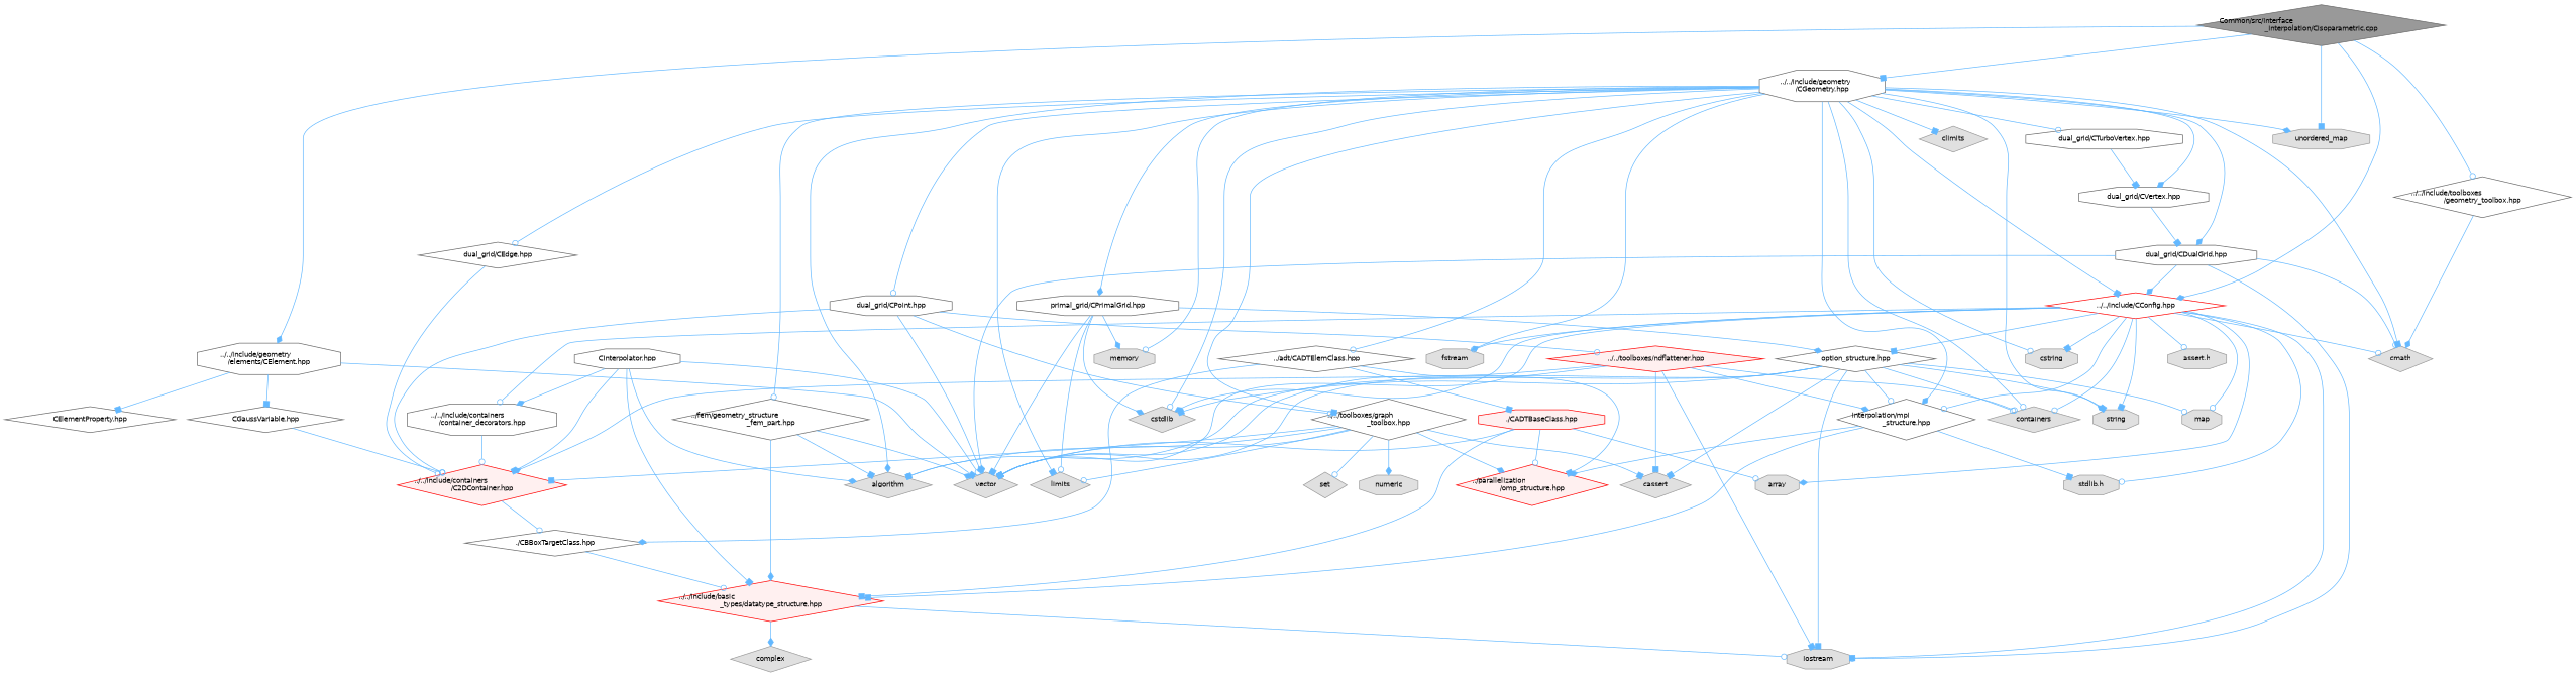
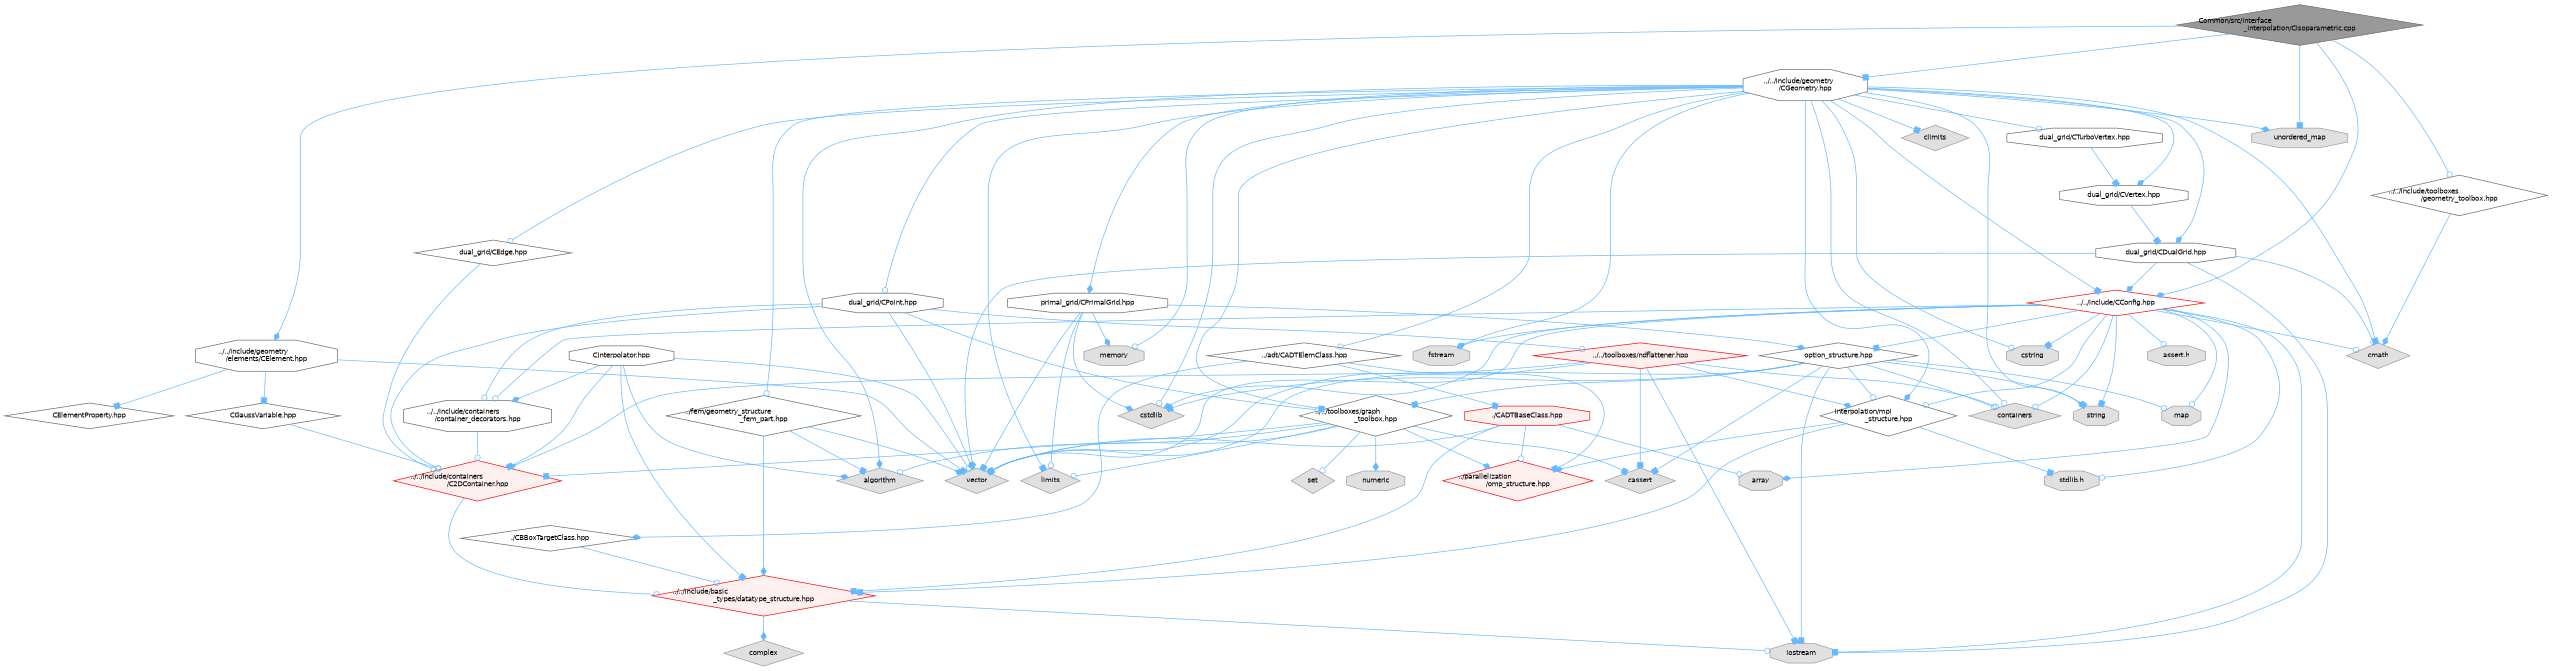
  digraph {
    node [color=grey60 fillcolor="#E0E0E0" fontname=Helvetica fontsize=10 shape=diamond style=filled]
    edge [arrowhead=odot color=steelblue1 fontname=Helvetica fontsize=10 labelfontname=Helvetica labelfontsize=10 style=solid]
    n1 [color=gray40 fillcolor=grey60 fontcolor=black height=0.2 label="Common/src/interface\l_interpolation/CIsoparametric.cpp" width=0.4]
    n2 [color=red fillcolor=white height=0.2 label="../../include/CConfig.hpp" width=0.4]
    n3 [color=grey40 fillcolor=white height=0.2 label="../../include/geometry\l/CGeometry.hpp" shape=octagon width=0.4]
    n4 [height=0.2 label=unordered_map shape=octagon width=0.4]
    n5 [color=grey40 fillcolor=white height=0.2 label="../../include/geometry\l/elements/CElement.hpp" shape=octagon width=0.4]
    n6 [color=grey40 fillcolor=white height=0.2 label="../../include/toolboxes\l/geometry_toolbox.hpp" width=0.4]
    n7 [color=grey40 fillcolor=white height=0.2 label="../../include/containers\l/container_decorators.hpp" shape=octagon width=0.4]
    n8 [height=0.2 label=vector width=0.4]
    n9 [height=0.2 label=iostream shape=octagon width=0.4]
    n10 [color=grey40 fillcolor=white height=0.2 label="interpolation/mpi\l_structure.hpp" width=0.4]
    n11 [height=0.2 label="stdlib.h" shape=octagon width=0.4]
    n12 [height=0.2 label=cstdlib width=0.4]
    n13 [height=0.2 label=fstream shape=octagon width=0.4]
    n14 [height=0.2 label=containers width=0.4]
    n15 [height=0.2 label=string shape=octagon width=0.4]
    n16 [height=0.2 label=cstring shape=octagon width=0.4]
    n17 [height=0.2 label=array shape=octagon width=0.4]
    n18 [height=0.2 label=cmath width=0.4]
    n19 [height=0.2 label=map shape=octagon width=0.4]
    n20 [height=0.2 label="assert.h" shape=octagon width=0.4]
    n21 [color=grey40 fillcolor=white height=0.2 label="option_structure.hpp" width=0.4]
    n22 [height=0.2 label=algorithm width=0.4]
    n23 [height=0.2 label=limits width=0.4]
    n24 [height=0.2 label=climits width=0.4]
    n25 [height=0.2 label=memory shape=octagon width=0.4]
    n26 [color=grey40 fillcolor=white height=0.2 label="primal_grid/CPrimalGrid.hpp" shape=octagon width=0.4]
    n27 [color=grey40 fillcolor=white height=0.2 label="dual_grid/CDualGrid.hpp" shape=octagon width=0.4]
    n28 [color=grey40 fillcolor=white height=0.2 label="dual_grid/CPoint.hpp" shape=octagon width=0.4]
    n29 [color=grey40 fillcolor=white height=0.2 label="../../toolboxes/graph\l_toolbox.hpp" width=0.4]
    n30 [color=grey40 fillcolor=white height=0.2 label="dual_grid/CEdge.hpp" width=0.4]
    n31 [color=grey40 fillcolor=white height=0.2 label="dual_grid/CVertex.hpp" shape=octagon width=0.4]
    n32 [color=grey40 fillcolor=white height=0.2 label="dual_grid/CTurboVertex.hpp" shape=octagon width=0.4]
    n33 [color=grey40 fillcolor=white height=0.2 label="../fem/geometry_structure\l_fem_part.hpp" width=0.4]
    n34 [color=grey40 fillcolor=white height=0.2 label="../adt/CADTElemClass.hpp" width=0.4]
    n35 [color=grey40 fillcolor=white height=0.2 label="CGaussVariable.hpp" width=0.4]
    n36 [color=grey40 fillcolor=white height=0.2 label="CElementProperty.hpp" width=0.4]
    n37 [color=grey40 fillcolor=white height=0.2 label="CInterpolator.hpp" shape=octagon width=0.4]
    n38 [color=red fillcolor="#FFF0F0" height=0.2 label="../../include/basic\l_types/datatype_structure.hpp" width=0.4]
    n39 [color=red fillcolor="#FFF0F0" height=0.2 label="../../include/containers\l/C2DContainer.hpp" width=0.4]
    n40 [height=0.2 label=complex width=0.4]
    n41 [color=red fillcolor="#FFF0F0" height=0.2 label="../parallelization\l/omp_structure.hpp" width=0.4]
    n42 [height=0.2 label=cassert width=0.4]
    n43 [color=red fillcolor="#FFF0F0" height=0.2 label="../../toolboxes/ndflattener.hpp" width=0.4]
    n44 [height=0.2 label=set width=0.4]
    n45 [height=0.2 label=numeric shape=octagon width=0.4]
    n46 [color=red fillcolor="#FFF0F0" height=0.2 label="./CADTBaseClass.hpp" shape=octagon width=0.4]
    n47 [color=grey40 fillcolor=white height=0.2 label="./CBBoxTargetClass.hpp" width=0.4]
    n1 -> n2 [arrowhead=diamond]
    n1 -> n3 [arrowhead=box]
    n1 -> n4 [arrowhead=box]
    n1 -> n5 [arrowhead=diamond]
    n1 -> n6
    n2 -> n7
    n2 -> n8 [arrowhead=box]
    n2 -> n9 [arrowhead=box]
    n2 -> n10
    n2 -> n11
    n2 -> n12 [arrowhead=diamond]
    n2 -> n13
    n2 -> n14
    n2 -> n15 [arrowhead=box]
    n2 -> n16 [arrowhead=box]
    n2 -> n17 [arrowhead=diamond]
    n2 -> n18
    n2 -> n19
    n2 -> n20
    n2 -> n21 [arrowhead=box]
    n3 -> n2 [arrowhead=box]
    n3 -> n4 [arrowhead=diamond]
    n3 -> n10 [arrowhead=diamond]
    n3 -> n12
    n3 -> n13 [arrowhead=diamond]
    n3 -> n14
    n3 -> n15 [arrowhead=diamond]
    n3 -> n16
    n3 -> n18 [arrowhead=box]
    n3 -> n22 [arrowhead=diamond]
    n3 -> n23 [arrowhead=box]
    n3 -> n24 [arrowhead=box]
    n3 -> n25
    n3 -> n26 [arrowhead=diamond]
    n3 -> n27 [arrowhead=diamond]
    n3 -> n28
    n3 -> n29 [arrowhead=box]
    n3 -> n30
    n3 -> n31 [arrowhead=diamond]
    n3 -> n32
    n3 -> n33
    n3 -> n34
    n5 -> n8 [arrowhead=box]
    n5 -> n35 [arrowhead=box]
    n5 -> n36 [arrowhead=box]
    n6 -> n18 [arrowhead=diamond]
    n7 -> n39
    n10 -> n11 [arrowhead=box]
    n10 -> n38 [arrowhead=box]
    n10 -> n41 [arrowhead=diamond]
    n21 -> n8 [arrowhead=box]
    n21 -> n9 [arrowhead=box]
    n21 -> n10
    n21 -> n12 [arrowhead=box]
    n21 -> n14
    n21 -> n15 [arrowhead=box]
    n21 -> n19
-   n21 -> n22 [arrowhead=box]
+   n21 -> n29 [arrowhead=box]
    n21 -> n42 [arrowhead=box]
    n26 -> n8 [arrowhead=box]
    n26 -> n12 [arrowhead=diamond]
    n26 -> n21 [arrowhead=diamond]
    n26 -> n23
    n26 -> n25 [arrowhead=diamond]
    n27 -> n2 [arrowhead=diamond]
    n27 -> n8 [arrowhead=diamond]
    n27 -> n9
    n27 -> n18
+   n28 -> n7
    n28 -> n8 [arrowhead=diamond]
    n28 -> n29
    n28 -> n39
    n28 -> n43
    n29 -> n8 [arrowhead=box]
    n29 -> n22
    n29 -> n23
    n29 -> n39 [arrowhead=box]
    n29 -> n41 [arrowhead=diamond]
    n29 -> n42 [arrowhead=box]
    n29 -> n44
    n29 -> n45 [arrowhead=diamond]
    n30 -> n39
    n31 -> n27 [arrowhead=box]
    n32 -> n31 [arrowhead=box]
    n33 -> n8 [arrowhead=diamond]
    n33 -> n22 [arrowhead=box]
    n33 -> n38 [arrowhead=diamond]
    n34 -> n41 [arrowhead=box]
    n34 -> n46 [arrowhead=box]
    n34 -> n47 [arrowhead=diamond]
    n35 -> n39
    n37 -> n7 [arrowhead=diamond]
    n37 -> n8
    n37 -> n22 [arrowhead=diamond]
    n37 -> n38 [arrowhead=box]
    n37 -> n39 [arrowhead=box]
    n38 -> n9
    n38 -> n40 [arrowhead=diamond]
-   n39 -> n47
+   n39 -> n38
    n43 -> n8
    n43 -> n9 [arrowhead=box]
    n43 -> n10 [arrowhead=diamond]
    n43 -> n14
    n43 -> n39 [arrowhead=diamond]
    n43 -> n42 [arrowhead=box]
    n46 -> n8
    n46 -> n17
    n46 -> n38 [arrowhead=box]
    n46 -> n41
    n47 -> n38
  }
